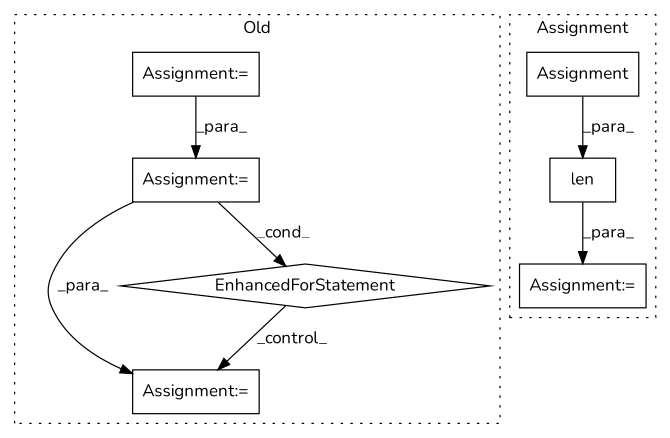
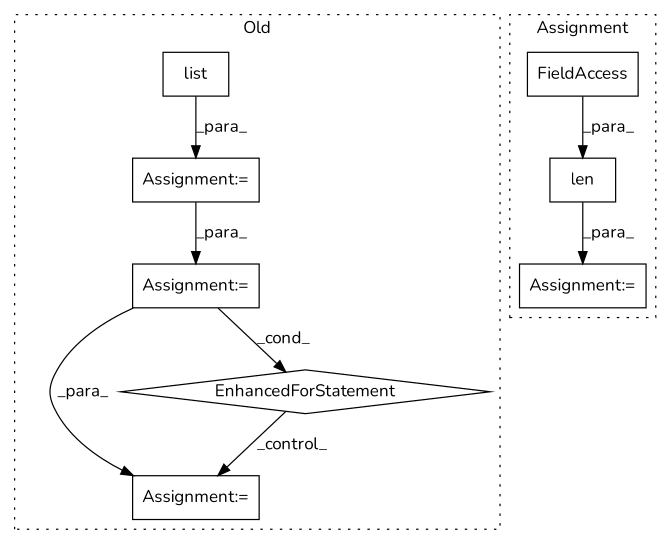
  digraph {
    fontname=Nunito
    node [a=7 fontname=Nunito l=1 s="13114,13226" shape=box]
    edge [fontname=Nunito]
+   n1 [a=32 l="5,1" label=list s="12995,13010"]
    n2 [l="53,2" label="Assignment:="]
    n3 [label="Assignment:=" s=12994]
    n4 [label="Assignment:=" s=13353]
    n5 [a=70 l="53,2" label=EnhancedForStatement shape=diamond]
    n6 [a=32 l="4,1" label=len s="12986,12996"]
    n7 [label="Assignment:=" s=12899]
-   n8 [a=22 l=6 label=Assignment s=12990]
+   n8 [a=22 l=6 label=FieldAccess s=12990]
    subgraph cluster_1 {
      label=Old
      style=dotted
+     n1
      n2
      n3
      n4
      n5
    }
    subgraph cluster_2 {
      label=Assignment
      style=dotted
      n6
      n7
      n8
    }
+   n1 -> n3 [label=_para_]
    n2 -> n4 [label=_para_]
    n2 -> n5 [label=_cond_]
    n3 -> n2 [label=_para_]
    n5 -> n4 [label=_control_]
    n6 -> n7 [label=_para_]
    n8 -> n6 [label=_para_]
  }
